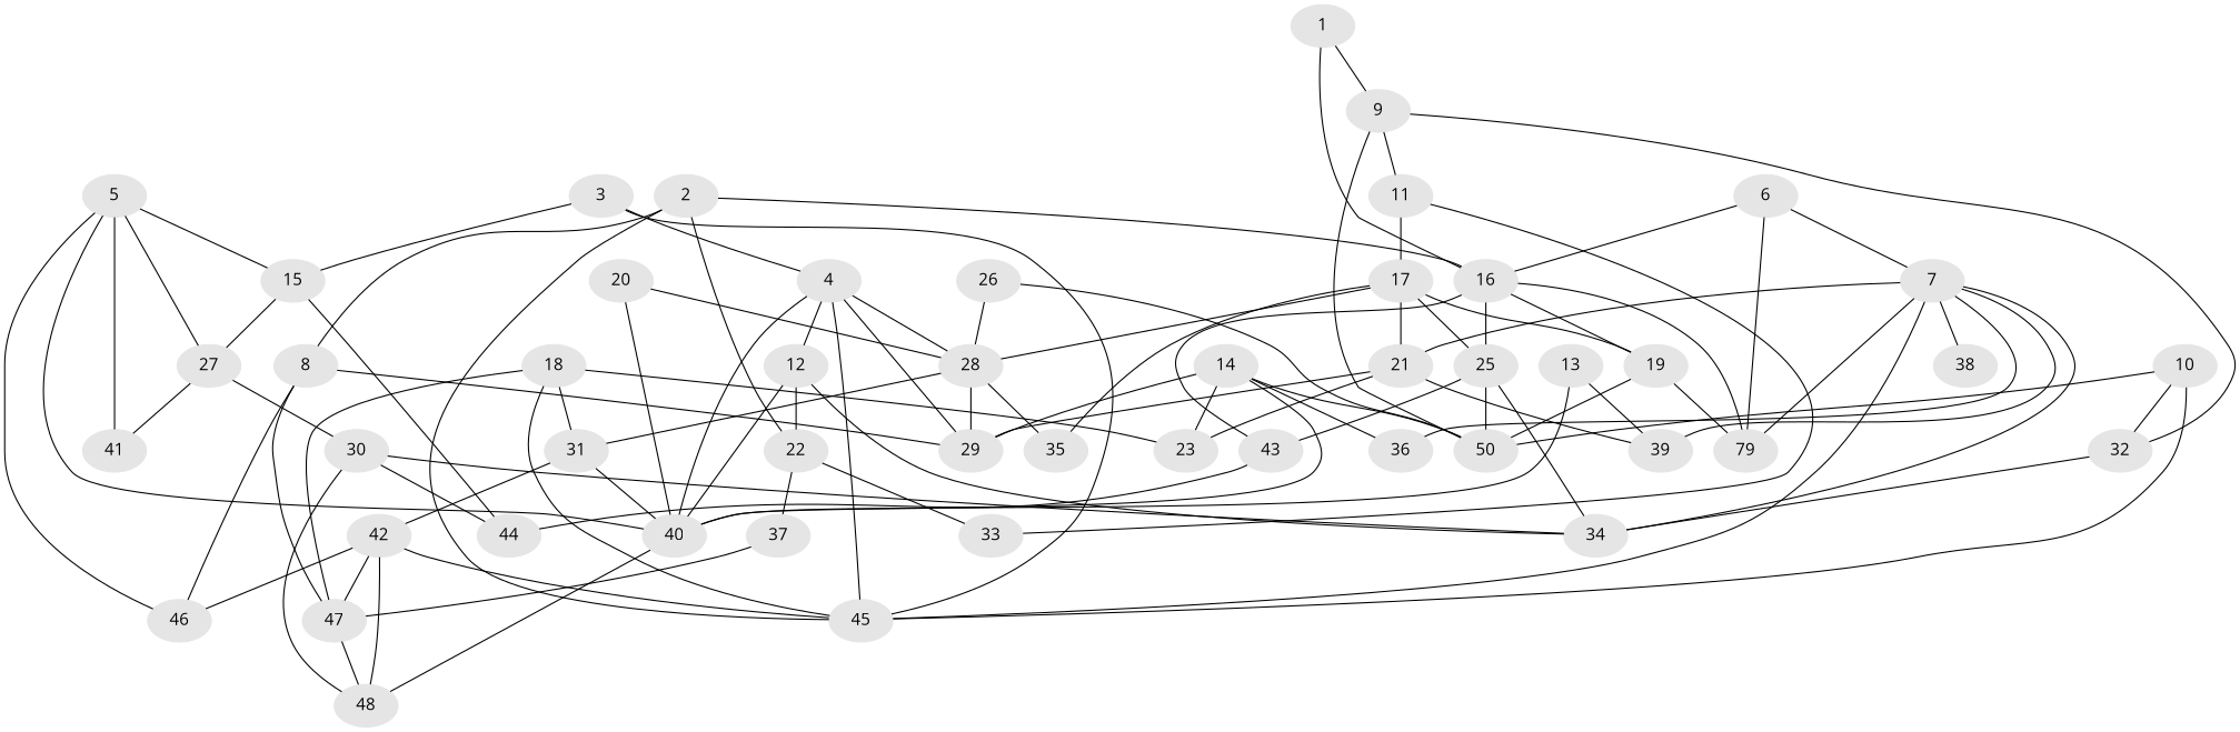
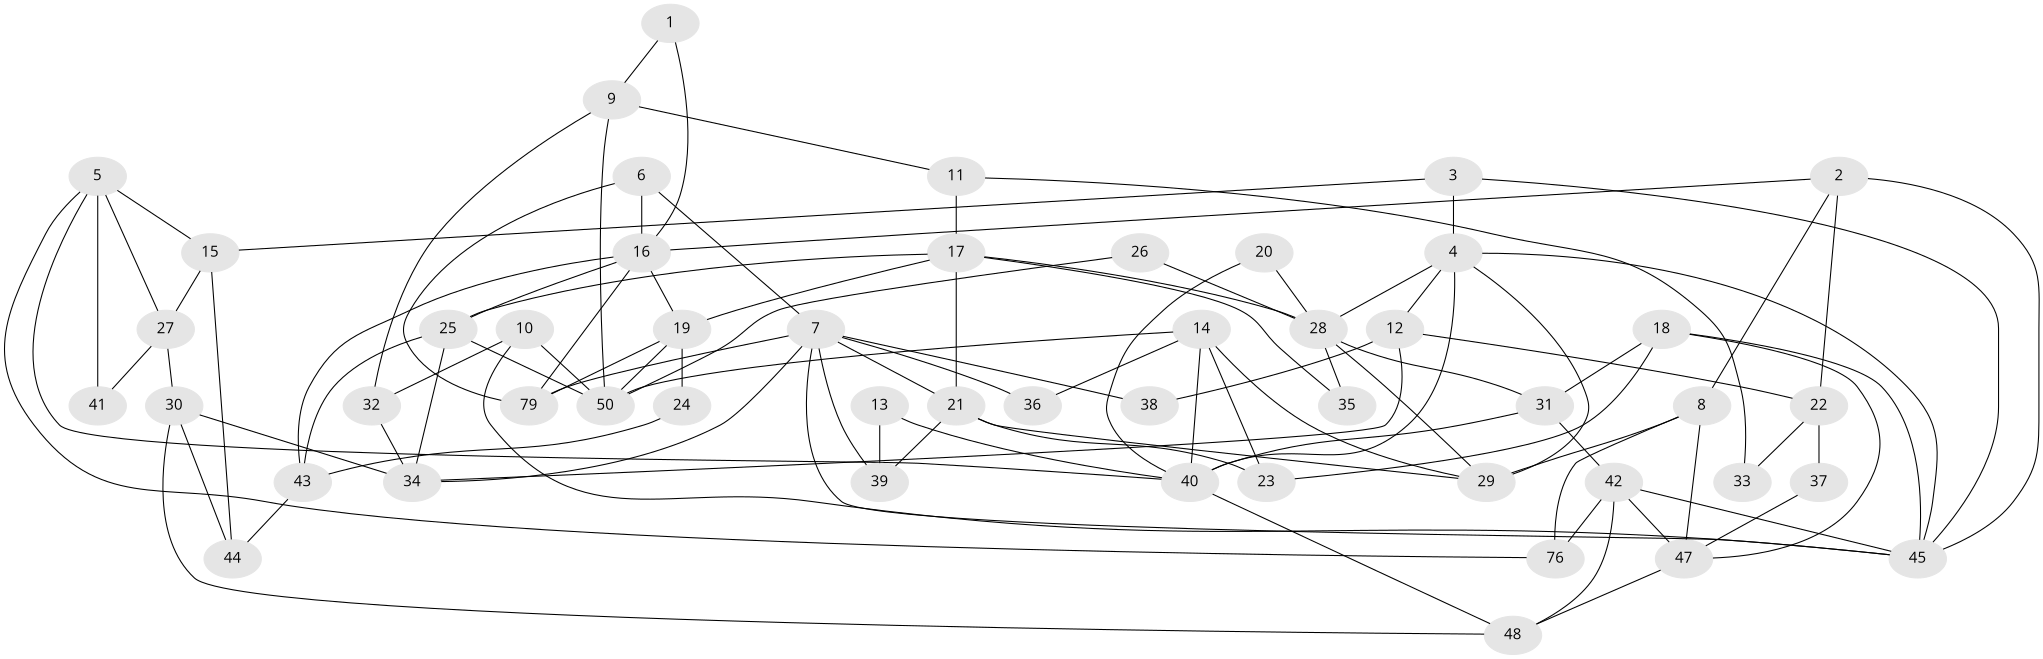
  graph {
    fontname="Open Sans"
    node [color=gray90 fontname="Open Sans" style=filled]
    edge [fontname="Open Sans"]
    1
    9
    16
    11
    32
    50
    n7 [label=79]
    19
    25
    43
    2
    8
    22
    45
    29
-   46
+   46 [label=76]
    47
    33
    37
    3
    4
    15
    12
    28
    40
    27
    44
    34
    38
    35
    31
    48
    5
    41
    30
    6
    7
    21
    36
    39
    23
    17
    10
    13
    14
+   24
    18
    42
    20
    26
    1 -- 9
    1 -- 16
    9 -- 11
    9 -- 32
    9 -- 50
    16 -- n7
    16 -- 19
    16 -- 25
    16 -- 43
    11 -- 33
    11 -- 17
    32 -- 34
    19 -- 50
    19 -- n7
+   19 -- 24
    25 -- 50
    25 -- 43
    25 -- 34
    43 -- 44
    2 -- 16
    2 -- 8
    2 -- 22
    2 -- 45
    8 -- 29
    8 -- 46
    8 -- 47
    22 -- 33
    22 -- 37
    47 -- 48
    37 -- 47
    3 -- 45
    3 -- 4
    3 -- 15
    4 -- 45
    4 -- 29
    4 -- 12
    4 -- 28
    4 -- 40
    15 -- 27
    15 -- 44
    12 -- 22
    12 -- 34
-   12 -- 40
+   12 -- 38
    28 -- 29
    28 -- 35
    28 -- 31
    40 -- 48
    27 -- 41
    27 -- 30
    31 -- 40
    31 -- 42
    5 -- 46
    5 -- 15
    5 -- 40
    5 -- 27
    5 -- 41
    30 -- 44
    30 -- 34
    30 -- 48
    6 -- 16
    6 -- n7
    6 -- 7
    7 -- n7
    7 -- 45
    7 -- 34
    7 -- 38
    7 -- 21
    7 -- 36
    7 -- 39
    21 -- 29
    21 -- 39
    21 -- 23
    17 -- 19
    17 -- 25
    17 -- 28
    17 -- 35
    17 -- 21
    10 -- 32
    10 -- 50
    10 -- 45
    13 -- 40
    13 -- 39
    14 -- 50
    14 -- 29
    14 -- 40
    14 -- 36
    14 -- 23
+   24 -- 43
    18 -- 45
    18 -- 47
    18 -- 31
    18 -- 23
    42 -- 45
    42 -- 46
    42 -- 47
    42 -- 48
    20 -- 28
    20 -- 40
    26 -- 50
    26 -- 28
  }
